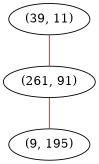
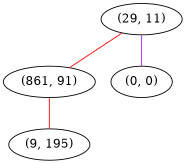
  graph {
    edge [color=red weight=1]
-   "(29, 11)" [label="(39, 11)"]
-   "(261, 91)"
+   "(29, 11)"
+   "(261, 91)" [label="(861, 91)"]
+   "(0, 0)"
    n4 [label="(9, 195)"]
    "(29, 11)" -- "(261, 91)"
+   "(29, 11)" -- "(0, 0)" [color=purple weight=4]
    "(261, 91)" -- n4
  }
